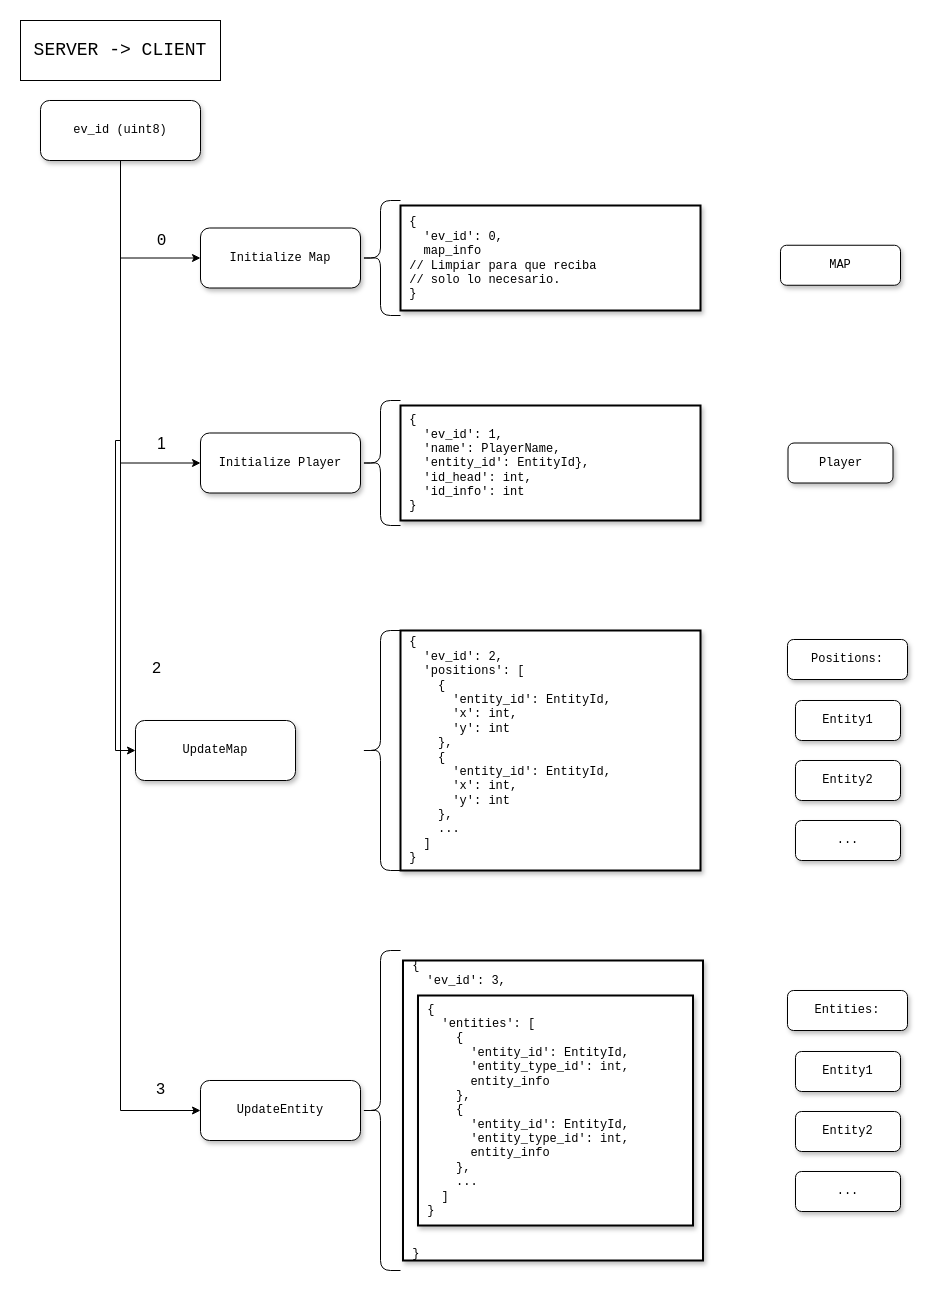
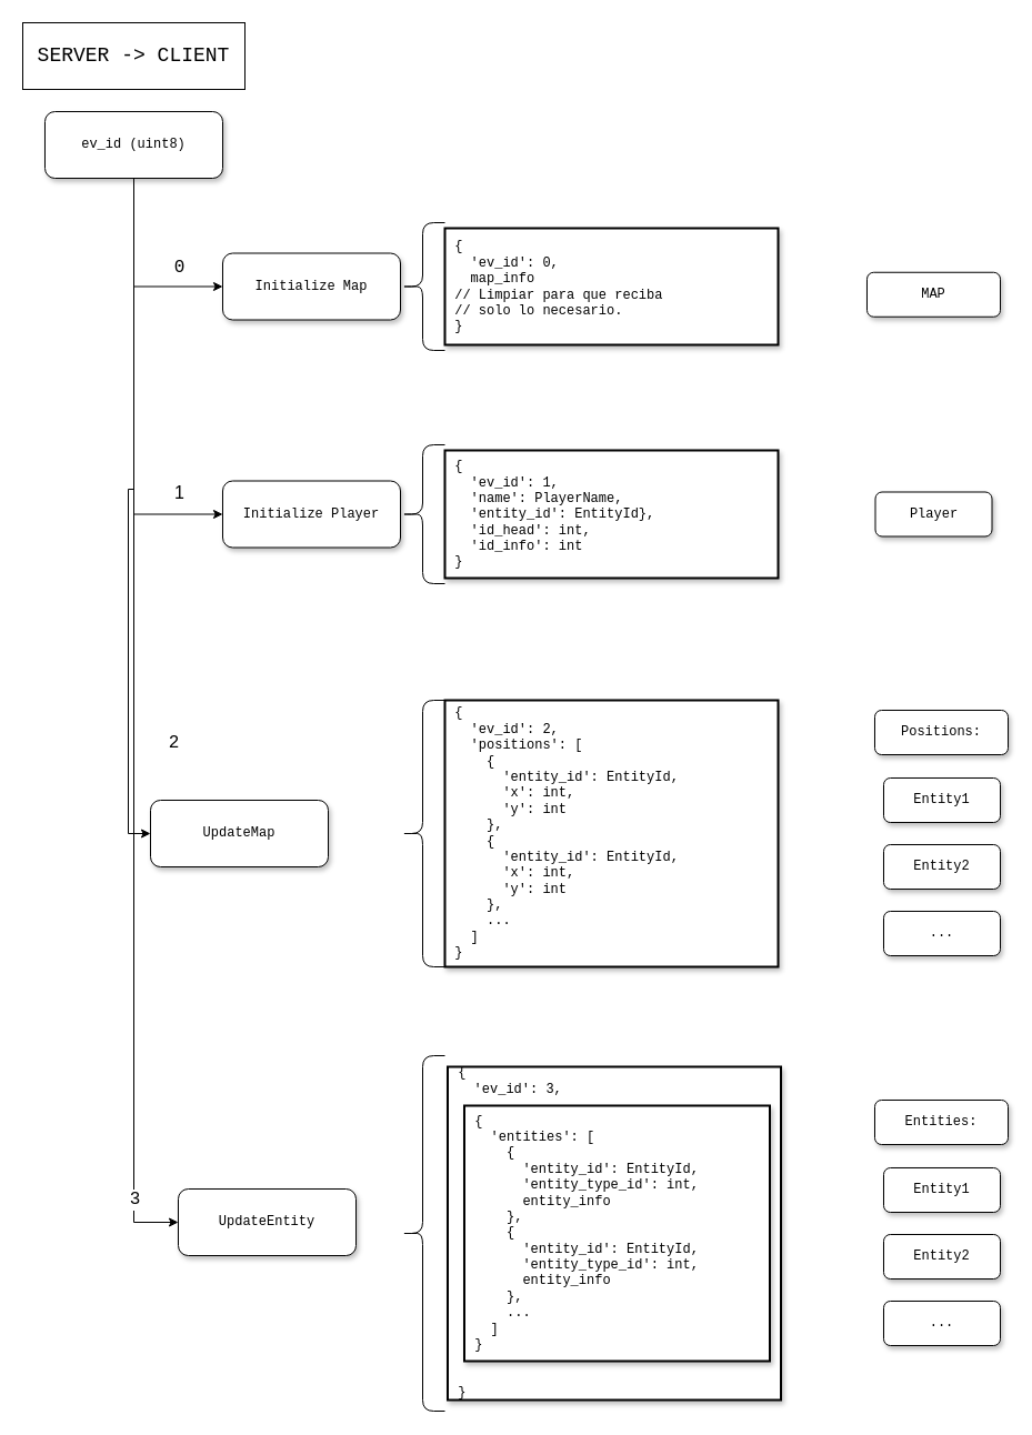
  <mxCell id="0" />
  <mxCell id="1" parent="0" />
  <mxCell id="2" value="Positions:" style="whiteSpace=wrap;html=1;rounded=1;shadow=1;labelBackgroundColor=none;strokeWidth=1;fontFamily=Courier New;fontSize=12;align=center;" parent="1" vertex="1"><mxGeometry x="787" y="639" width="120" height="40" as="geometry" /></mxCell>
  <mxCell id="3" value="Entity1" style="whiteSpace=wrap;html=1;rounded=1;shadow=1;labelBackgroundColor=none;strokeWidth=1;fontFamily=Courier New;fontSize=12;align=center;" parent="1" vertex="1"><mxGeometry x="795" y="700" width="105" height="40" as="geometry" /></mxCell>
  <mxCell id="4" value="Entity2" style="whiteSpace=wrap;html=1;rounded=1;shadow=1;labelBackgroundColor=none;strokeWidth=1;fontFamily=Courier New;fontSize=12;align=center;" parent="1" vertex="1"><mxGeometry x="795" y="760" width="105" height="40" as="geometry" /></mxCell>
  <mxCell id="5" value="&amp;nbsp;{&lt;br&gt;&amp;nbsp; &amp;nbsp;'ev_id': 0,&lt;br&gt;&amp;nbsp; &amp;nbsp;map_info&lt;br&gt;&amp;nbsp;// Limpiar para que reciba&lt;br&gt;&amp;nbsp;// solo lo necesario.&lt;br&gt;&amp;nbsp;}" style="whiteSpace=wrap;html=1;rounded=0;shadow=1;labelBackgroundColor=none;strokeWidth=2;fontFamily=Courier New;fontSize=12;align=left;" parent="1" vertex="1"><mxGeometry x="400" y="205" width="300" height="105" as="geometry" /></mxCell>
  <mxCell id="6" style="edgeStyle=orthogonalEdgeStyle;rounded=0;orthogonalLoop=1;jettySize=auto;html=1;exitX=0.5;exitY=1;exitDx=0;exitDy=0;entryX=0;entryY=0.5;entryDx=0;entryDy=0;fontFamily=Courier New;fontSize=16;" parent="1" source="14" target="16" edge="1"><mxGeometry relative="1" as="geometry" /></mxCell>
  <mxCell id="7" value="2" style="edgeLabel;html=1;align=center;verticalAlign=middle;resizable=0;points=[];fontSize=16;fontFamily=Courier New;rotation=0;" parent="6" vertex="1" connectable="0"><mxGeometry x="0.707" y="2" relative="1" as="geometry"><mxPoint x="38" y="-11.76" as="offset" /></mxGeometry></mxCell>
  <mxCell id="8" style="edgeStyle=orthogonalEdgeStyle;rounded=0;orthogonalLoop=1;jettySize=auto;html=1;exitX=0.5;exitY=1;exitDx=0;exitDy=0;entryX=0;entryY=0.5;entryDx=0;entryDy=0;fontFamily=Courier New;fontSize=16;" parent="1" source="14" target="15" edge="1"><mxGeometry relative="1" as="geometry" /></mxCell>
  <mxCell id="9" value="0" style="edgeLabel;html=1;align=center;verticalAlign=middle;resizable=0;points=[];fontSize=16;fontFamily=Courier New;" parent="8" vertex="1" connectable="0"><mxGeometry x="0.694" y="-2" relative="1" as="geometry"><mxPoint x="-12.5" y="-19.5" as="offset" /></mxGeometry></mxCell>
  <mxCell id="10" style="edgeStyle=orthogonalEdgeStyle;rounded=0;orthogonalLoop=1;jettySize=auto;html=1;exitX=0.5;exitY=1;exitDx=0;exitDy=0;entryX=0;entryY=0.5;entryDx=0;entryDy=0;fontFamily=Courier New;fontSize=16;" parent="1" source="14" target="22" edge="1"><mxGeometry relative="1" as="geometry" /></mxCell>
  <mxCell id="11" value="3" style="edgeLabel;html=1;align=center;verticalAlign=middle;resizable=0;points=[];fontSize=16;fontFamily=Courier New;" parent="10" vertex="1" connectable="0"><mxGeometry x="0.949" y="3" relative="1" as="geometry"><mxPoint x="-14.59" y="-17.02" as="offset" /></mxGeometry></mxCell>
  <mxCell id="12" style="edgeStyle=orthogonalEdgeStyle;rounded=0;orthogonalLoop=1;jettySize=auto;html=1;entryX=0;entryY=0.5;entryDx=0;entryDy=0;" edge="1" parent="1" source="14" target="24"><mxGeometry relative="1" as="geometry" /></mxCell>
  <mxCell id="13" value="&lt;font style=&quot;font-size: 16px&quot;&gt;1&lt;/font&gt;" style="edgeLabel;html=1;align=center;verticalAlign=middle;resizable=0;points=[];" vertex="1" connectable="0" parent="12"><mxGeometry x="0.583" y="22" relative="1" as="geometry"><mxPoint x="40" y="2" as="offset" /></mxGeometry></mxCell>
  <mxCell id="14" value="ev_id (uint8)" style="whiteSpace=wrap;html=1;rounded=1;shadow=1;labelBackgroundColor=none;strokeWidth=1;fontFamily=Courier New;fontSize=12;align=center;" parent="1" vertex="1"><mxGeometry x="40" y="100" width="160" height="60" as="geometry" /></mxCell>
  <mxCell id="15" value="&lt;span&gt;Initialize Map&lt;/span&gt;" style="whiteSpace=wrap;html=1;rounded=1;shadow=1;labelBackgroundColor=none;strokeWidth=1;fontFamily=Courier New;fontSize=12;align=center;" parent="1" vertex="1"><mxGeometry x="200" y="227.5" width="160" height="60" as="geometry" /></mxCell>
  <mxCell id="16" value="&lt;span&gt;UpdateMap&lt;/span&gt;" style="whiteSpace=wrap;html=1;rounded=1;shadow=1;labelBackgroundColor=none;strokeWidth=1;fontFamily=Courier New;fontSize=12;align=center;" parent="1" vertex="1"><mxGeometry x="135" y="720" width="160" height="60" as="geometry" /></mxCell>
  <mxCell id="17" value="" style="shape=curlyBracket;whiteSpace=wrap;html=1;rounded=1;fontFamily=Courier New;fontSize=16;rotation=0;" parent="1" vertex="1"><mxGeometry x="360" y="200" width="40" height="115" as="geometry" /></mxCell>
  <mxCell id="18" value="&lt;span&gt;MAP&lt;/span&gt;" style="whiteSpace=wrap;html=1;rounded=1;shadow=1;labelBackgroundColor=none;strokeWidth=1;fontFamily=Courier New;fontSize=12;align=center;" parent="1" vertex="1"><mxGeometry x="780" y="244.75" width="120" height="40" as="geometry" /></mxCell>
  <mxCell id="19" value="..." style="whiteSpace=wrap;html=1;rounded=1;shadow=1;labelBackgroundColor=none;strokeWidth=1;fontFamily=Courier New;fontSize=12;align=center;" parent="1" vertex="1"><mxGeometry x="795" y="820" width="105" height="40" as="geometry" /></mxCell>
  <mxCell id="20" value="&lt;font style=&quot;font-size: 18px&quot;&gt;SERVER -&amp;gt; CLIENT&lt;/font&gt;" style="rounded=0;whiteSpace=wrap;html=1;fontFamily=Courier New;fontSize=16;align=center;" parent="1" vertex="1"><mxGeometry x="20" y="20" width="200" height="60" as="geometry" /></mxCell>
  <mxCell id="21" value="" style="shape=curlyBracket;whiteSpace=wrap;html=1;rounded=1;fontFamily=Courier New;fontSize=16;rotation=0;" parent="1" vertex="1"><mxGeometry x="360" y="630" width="40" height="240" as="geometry" /></mxCell>
- <mxCell id="22" value="&lt;span&gt;UpdateEntity&lt;/span&gt;" style="whiteSpace=wrap;html=1;rounded=1;shadow=1;labelBackgroundColor=none;strokeWidth=1;fontFamily=Courier New;fontSize=12;align=center;" parent="1" vertex="1"><mxGeometry x="200" y="1080" width="160" height="60" as="geometry" /></mxCell>
+ <mxCell id="22" value="&lt;span&gt;UpdateEntity&lt;/span&gt;" style="whiteSpace=wrap;html=1;rounded=1;shadow=1;labelBackgroundColor=none;strokeWidth=1;fontFamily=Courier New;fontSize=12;align=center;" parent="1" vertex="1"><mxGeometry x="160" y="1070" width="160" height="60" as="geometry" /></mxCell>
  <mxCell id="23" value="" style="shape=curlyBracket;whiteSpace=wrap;html=1;rounded=1;fontFamily=Courier New;fontSize=16;rotation=0;" parent="1" vertex="1"><mxGeometry x="360" y="950" width="40" height="320" as="geometry" /></mxCell>
  <mxCell id="24" value="&lt;span&gt;Initialize Player&lt;/span&gt;" style="whiteSpace=wrap;html=1;rounded=1;shadow=1;labelBackgroundColor=none;strokeWidth=1;fontFamily=Courier New;fontSize=12;align=center;" vertex="1" parent="1"><mxGeometry x="200" y="432.5" width="160" height="60" as="geometry" /></mxCell>
  <mxCell id="25" value="&amp;nbsp;{&lt;br&gt;&amp;nbsp; &amp;nbsp;'ev_id': 1,&lt;br&gt;&amp;nbsp; &amp;nbsp;'name': PlayerName,&lt;div&gt;&amp;nbsp; &amp;nbsp;'entity_id': EntityId},&lt;/div&gt;&lt;div&gt;&amp;nbsp; &amp;nbsp;'id_head': int,&lt;br&gt;&lt;/div&gt;&lt;div&gt;&amp;nbsp; &amp;nbsp;'id_info': int&lt;/div&gt;&amp;nbsp;}" style="whiteSpace=wrap;html=1;rounded=0;shadow=1;labelBackgroundColor=none;strokeWidth=2;fontFamily=Courier New;fontSize=12;align=left;" vertex="1" parent="1"><mxGeometry x="400" y="405" width="300" height="115" as="geometry" /></mxCell>
  <mxCell id="26" value="" style="shape=curlyBracket;whiteSpace=wrap;html=1;rounded=1;fontFamily=Courier New;fontSize=16;rotation=0;" vertex="1" parent="1"><mxGeometry x="360" y="400" width="40" height="125" as="geometry" /></mxCell>
  <mxCell id="27" value="Player" style="whiteSpace=wrap;html=1;rounded=1;shadow=1;labelBackgroundColor=none;strokeWidth=1;fontFamily=Courier New;fontSize=12;align=center;" vertex="1" parent="1"><mxGeometry x="787.5" y="442.5" width="105" height="40" as="geometry" /></mxCell>
  <mxCell id="28" value="&amp;nbsp;{&lt;br&gt;&amp;nbsp; &amp;nbsp;'ev_id': 2,&lt;br&gt;&amp;nbsp; &amp;nbsp;'positions': [&lt;br&gt;&amp;nbsp; &amp;nbsp; &amp;nbsp;{&lt;br&gt;&amp;nbsp; &amp;nbsp; &amp;nbsp; &amp;nbsp;'entity_id': EntityId,&lt;br&gt;&amp;nbsp; &amp;nbsp; &amp;nbsp; &amp;nbsp;'x': int,&lt;br&gt;&amp;nbsp; &amp;nbsp; &amp;nbsp; &amp;nbsp;'y': int&lt;br&gt;&amp;nbsp; &amp;nbsp; &amp;nbsp;},&lt;br&gt;&amp;nbsp; &amp;nbsp; &amp;nbsp;{&lt;br&gt;&amp;nbsp; &amp;nbsp; &amp;nbsp; &amp;nbsp;'entity_id': EntityId,&lt;br&gt;&amp;nbsp; &amp;nbsp; &amp;nbsp; &amp;nbsp;'x': int,&lt;br&gt;&amp;nbsp; &amp;nbsp; &amp;nbsp; &amp;nbsp;'y': int&lt;br&gt;&amp;nbsp; &amp;nbsp; &amp;nbsp;},&lt;br&gt;&amp;nbsp; &amp;nbsp; &amp;nbsp;...&lt;br&gt;&amp;nbsp; &amp;nbsp;]&lt;br&gt;&amp;nbsp;}" style="whiteSpace=wrap;html=1;rounded=0;shadow=1;labelBackgroundColor=none;strokeWidth=2;fontFamily=Courier New;fontSize=12;align=left;" vertex="1" parent="1"><mxGeometry x="400" y="630" width="300" height="240" as="geometry" /></mxCell>
  <mxCell id="29" value="&amp;nbsp;{&lt;br&gt;&amp;nbsp; &amp;nbsp;'ev_id': 3,&lt;br&gt;&lt;br&gt;&lt;br&gt;&lt;br&gt;&lt;br&gt;&lt;br&gt;&lt;br&gt;&lt;br&gt;&lt;br&gt;&lt;br&gt;&lt;br&gt;&lt;br&gt;&lt;br&gt;&lt;br&gt;&lt;br&gt;&lt;br&gt;&lt;br&gt;&lt;br&gt;&lt;br&gt;&amp;nbsp;}" style="whiteSpace=wrap;html=1;rounded=0;shadow=1;labelBackgroundColor=none;strokeWidth=2;fontFamily=Courier New;fontSize=12;align=left;" vertex="1" parent="1"><mxGeometry x="402.5" y="960" width="300" height="300" as="geometry" /></mxCell>
  <mxCell id="30" value="&lt;span&gt;&amp;nbsp;{&lt;br&gt;&amp;nbsp; &amp;nbsp;'entities': [&lt;br&gt;&amp;nbsp; &amp;nbsp; &amp;nbsp;{&lt;br&gt;&amp;nbsp; &amp;nbsp; &amp;nbsp; &amp;nbsp;'entity_id': EntityId,&lt;br&gt;&amp;nbsp; &amp;nbsp; &amp;nbsp; &amp;nbsp;'entity_type_id': int,&lt;br&gt;&amp;nbsp; &amp;nbsp; &amp;nbsp; &amp;nbsp;entity_info&lt;br&gt;&amp;nbsp; &amp;nbsp; &amp;nbsp;},&lt;br&gt;&amp;nbsp; &amp;nbsp; &amp;nbsp;{&lt;/span&gt;&lt;br&gt;&amp;nbsp; &amp;nbsp; &amp;nbsp; &amp;nbsp;'entity_id': EntityId,&lt;br&gt;&amp;nbsp; &amp;nbsp; &amp;nbsp; &amp;nbsp;'entity_type_id': int,&lt;br&gt;&amp;nbsp; &amp;nbsp; &amp;nbsp; &amp;nbsp;entity_info&lt;br&gt;&amp;nbsp; &amp;nbsp; &amp;nbsp;},&lt;br&gt;&amp;nbsp; &amp;nbsp; &amp;nbsp;...&lt;br&gt;&amp;nbsp; &amp;nbsp;]&lt;br&gt;&amp;nbsp;}" style="whiteSpace=wrap;html=1;rounded=0;shadow=1;labelBackgroundColor=none;strokeWidth=2;fontFamily=Courier New;fontSize=12;align=left;" vertex="1" parent="1"><mxGeometry x="417.5" y="995" width="275" height="230" as="geometry" /></mxCell>
  <mxCell id="31" value="Entities:" style="whiteSpace=wrap;html=1;rounded=1;shadow=1;labelBackgroundColor=none;strokeWidth=1;fontFamily=Courier New;fontSize=12;align=center;" vertex="1" parent="1"><mxGeometry x="787" y="990" width="120" height="40" as="geometry" /></mxCell>
  <mxCell id="32" value="Entity1" style="whiteSpace=wrap;html=1;rounded=1;shadow=1;labelBackgroundColor=none;strokeWidth=1;fontFamily=Courier New;fontSize=12;align=center;" vertex="1" parent="1"><mxGeometry x="795" y="1051" width="105" height="40" as="geometry" /></mxCell>
  <mxCell id="33" value="Entity2" style="whiteSpace=wrap;html=1;rounded=1;shadow=1;labelBackgroundColor=none;strokeWidth=1;fontFamily=Courier New;fontSize=12;align=center;" vertex="1" parent="1"><mxGeometry x="795" y="1111" width="105" height="40" as="geometry" /></mxCell>
  <mxCell id="34" value="..." style="whiteSpace=wrap;html=1;rounded=1;shadow=1;labelBackgroundColor=none;strokeWidth=1;fontFamily=Courier New;fontSize=12;align=center;" vertex="1" parent="1"><mxGeometry x="795" y="1171" width="105" height="40" as="geometry" /></mxCell>
